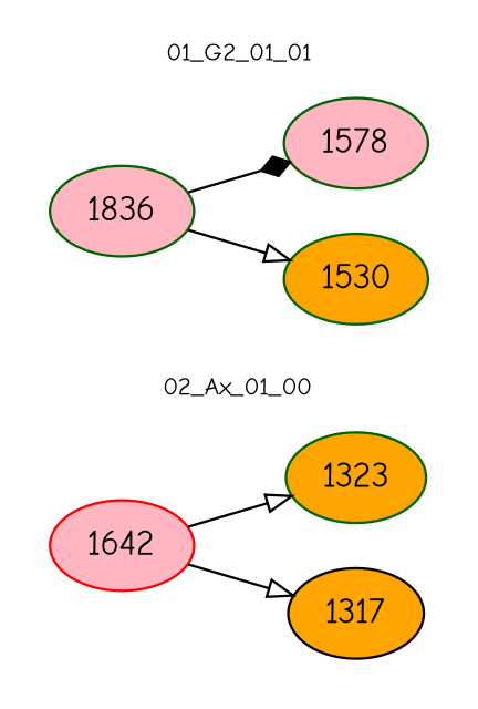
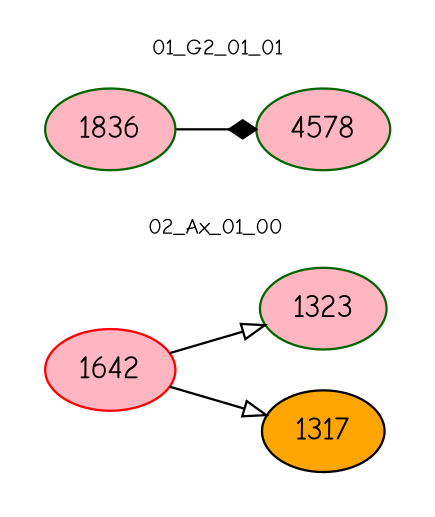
  digraph {
    fontname="Comic Neue"
    rankdir=LR
    node [color=darkgreen fillcolor=lightpink fontname="Comic Neue" style=filled]
    edge [arrowhead=onormal color=black fontname="Comic Neue"]
    n1 [color=red label=1642]
    n2 [color=black fillcolor=orange label=1317]
-   n3 [fillcolor=orange label=1323]
+   n3 [label=1323]
    n4 [label=1836]
-   n5 [fillcolor=orange label=1530]
-   n6 [label=1578]
+   n6 [label=4578]
    subgraph cluster_1 {
      color=white
      fontsize=10
      label="02_Ax_01_00"
      n1
      n2
      n3
    }
    subgraph cluster_2 {
      color=white
      fontsize=10
      label="01_G2_01_01"
      n4
-     n5
      n6
    }
    n1 -> n2
    n1 -> n3
-   n4 -> n5
    n4 -> n6 [arrowhead=diamond]
  }
